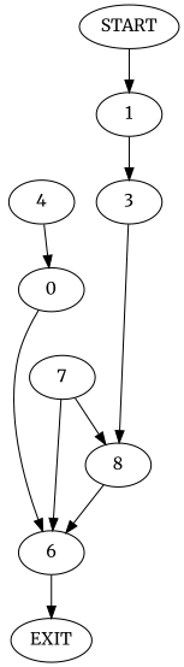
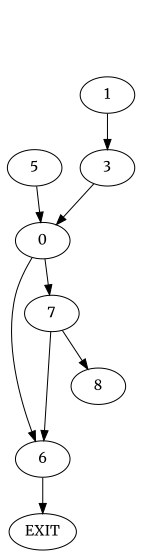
  digraph {
    fontname=Merriweather
    node [fontname=Merriweather]
    edge [fontname=Merriweather]
-   n1 [label=START]
    1
    3
    n4 [label=EXIT]
    n5 [label=0]
    6
    7
-   5 [label=4]
+   5
    8
-   n1 -> 1
    1 -> 3
-   3 -> 8
+   3 -> n5
    n5 -> 6
+   n5 -> 7
    6 -> n4
    7 -> 6
    7 -> 8
    5 -> n5
-   8 -> 6
  }
